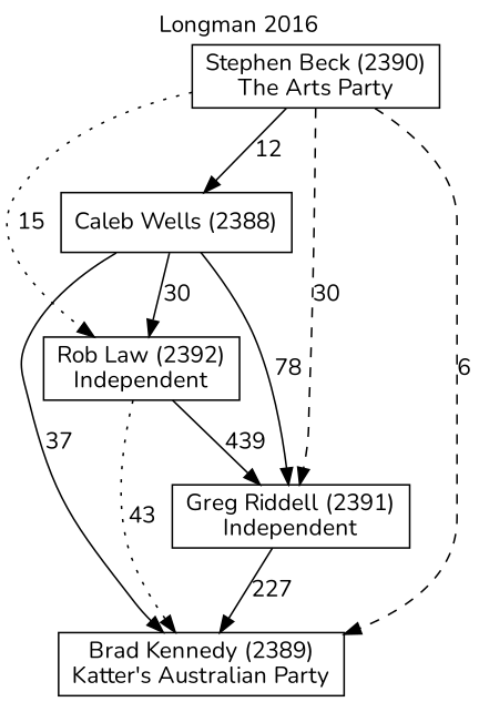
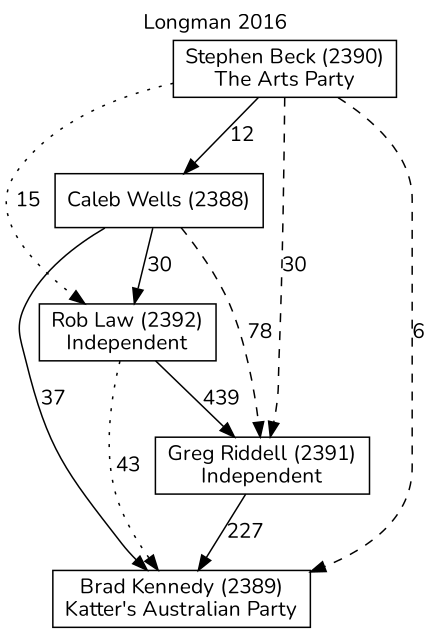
  digraph {
    fontname=Nunito
    label="Longman 2016"
    labelloc=t
    mclimit=10
    node [fontname=Nunito shape=box]
    edge [fontname=Nunito style=solid]
    n1 [label="Brad Kennedy (2389)\nKatter's Australian Party"]
    n2 [label="Greg Riddell (2391)\nIndependent"]
    n3 [label="Rob Law (2392)\nIndependent"]
    n4 [label="Caleb Wells (2388)\n"]
    n5 [label="Stephen Beck (2390)\nThe Arts Party"]
    n2 -> n1 [label=227]
    n3 -> n1 [label=43 style=dotted]
    n3 -> n2 [label=439]
    n4 -> n1 [label=37]
-   n4 -> n2 [label=78]
+   n4 -> n2 [label=78 style=dashed]
    n4 -> n3 [label=30]
    n5 -> n1 [label=6 style=dashed]
    n5 -> n2 [label=30 style=dashed]
    n5 -> n3 [label=15 style=dotted]
    n5 -> n4 [label=12]
  }
